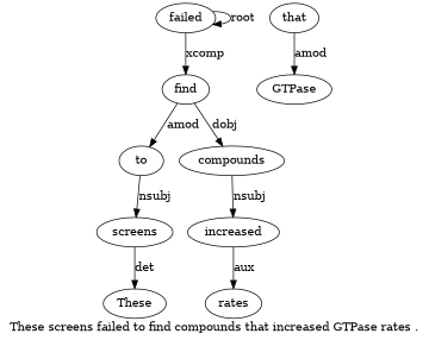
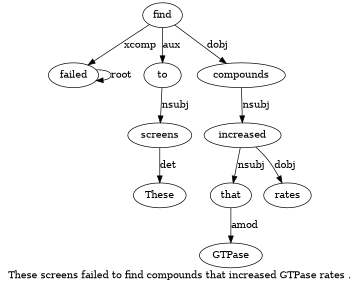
  digraph {
    label="These screens failed to find compounds that increased GTPase rates ."
    node [fillcolor=white style=filled]
    n1 [label=screens]
    n2 [label=These]
    n3 [label=failed]
    n4 [label=find]
    n5 [label=to]
    n6 [label=compounds]
    n7 [label=increased]
    n8 [label=that]
    n9 [label=rates]
    n10 [label=GTPase]
    n1 -> n2 [label=det]
    n3 -> n3 [label=root]
-   n3 -> n4 [label=xcomp]
-   n4 -> n5 [label=amod]
+   n4 -> n3 [label=xcomp]
+   n4 -> n5 [label=aux]
    n4 -> n6 [label=dobj]
    n5 -> n1 [label=nsubj]
    n6 -> n7 [label=nsubj]
-   n7 -> n9 [label=aux]
+   n7 -> n8 [label=nsubj]
+   n7 -> n9 [label=dobj]
    n8 -> n10 [label=amod]
  }
